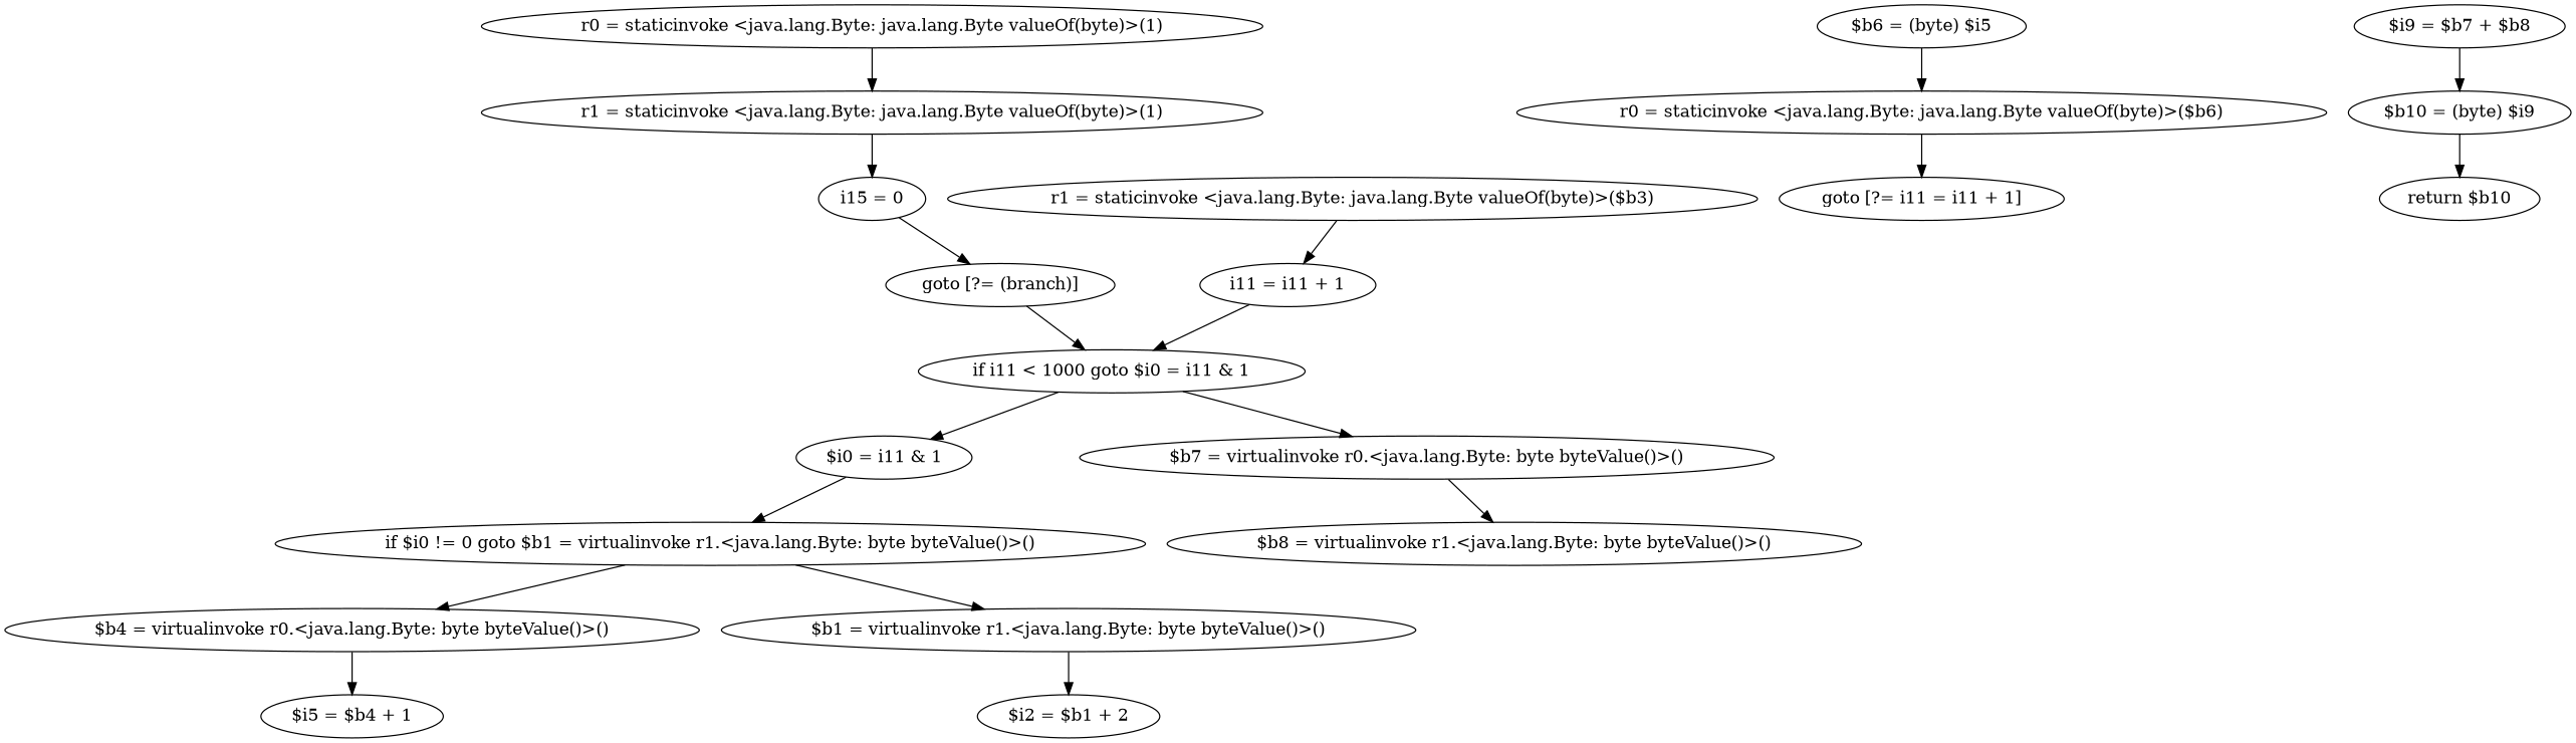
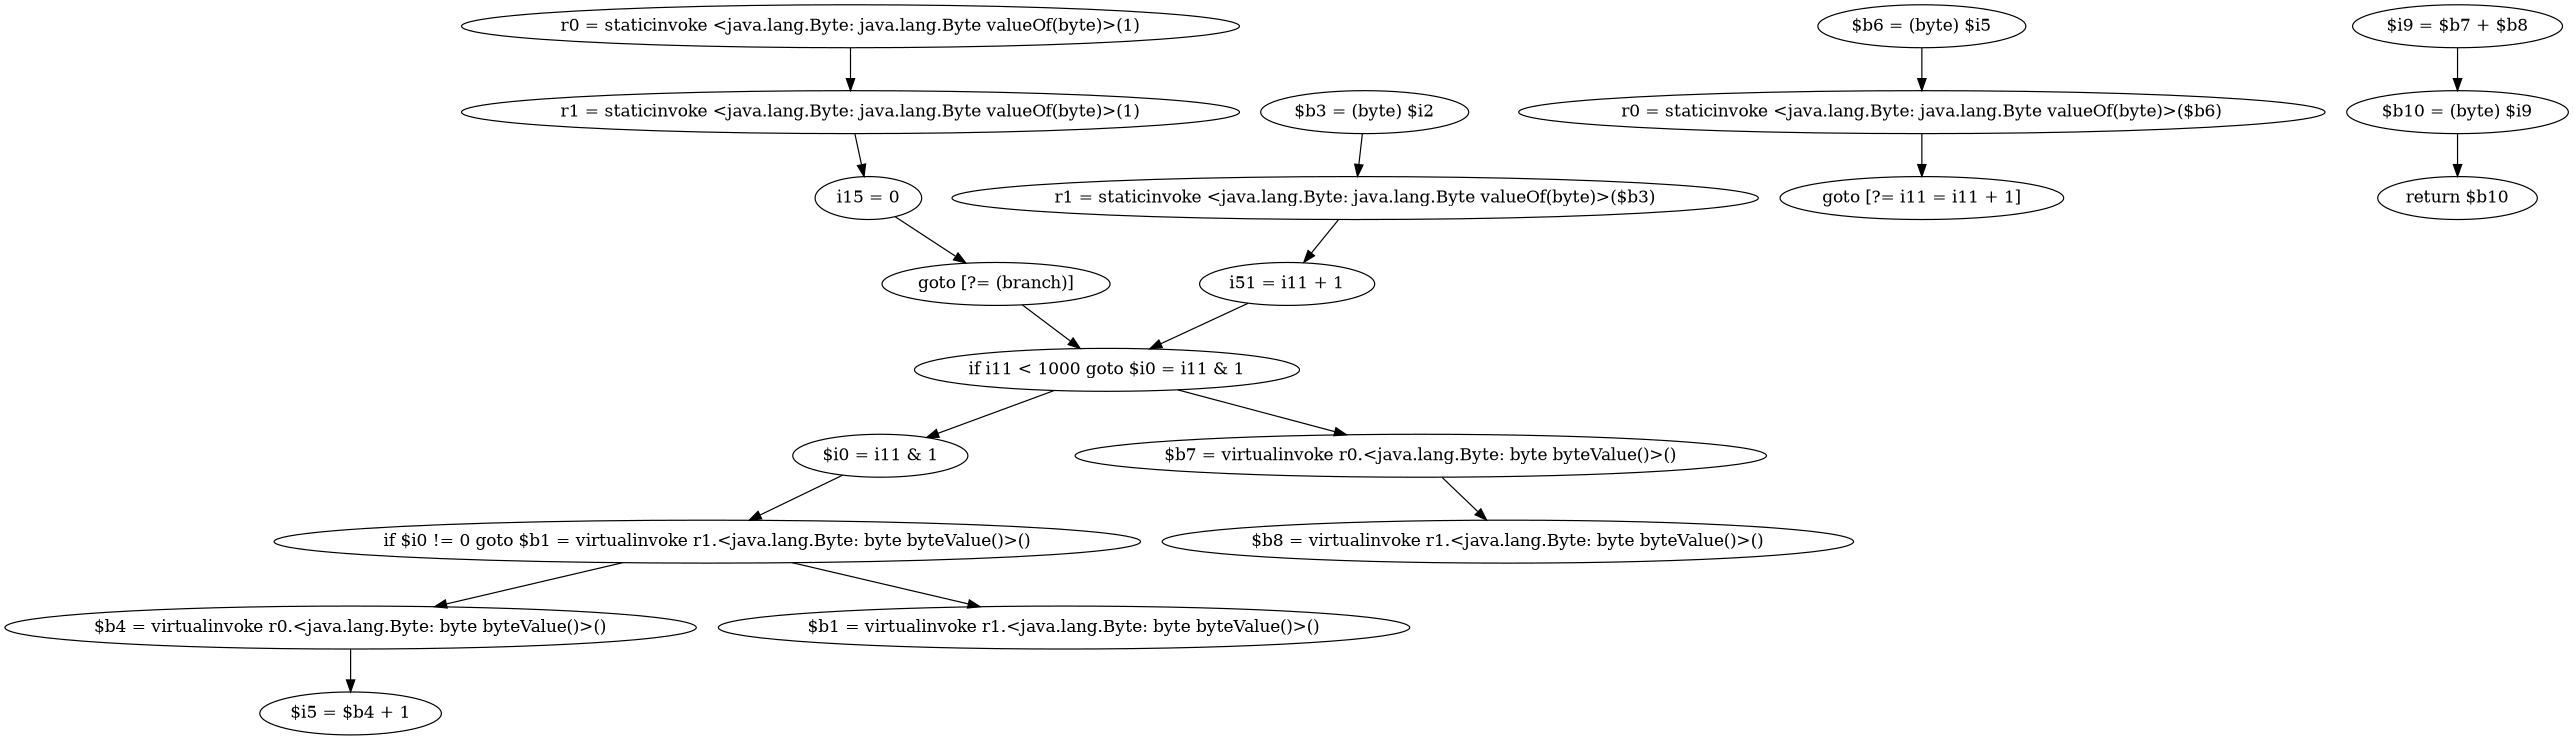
  digraph {
    "r0 = staticinvoke <java.lang.Byte: java.lang.Byte valueOf(byte)>(1)"
    "r1 = staticinvoke <java.lang.Byte: java.lang.Byte valueOf(byte)>(1)"
    n3 [label="i15 = 0"]
    "goto [?= (branch)]"
    "if i11 < 1000 goto $i0 = i11 & 1"
    "$i0 = i11 & 1"
    "$b7 = virtualinvoke r0.<java.lang.Byte: byte byteValue()>()"
    "if $i0 != 0 goto $b1 = virtualinvoke r1.<java.lang.Byte: byte byteValue()>()"
    "$b4 = virtualinvoke r0.<java.lang.Byte: byte byteValue()>()"
    "$b1 = virtualinvoke r1.<java.lang.Byte: byte byteValue()>()"
    "$i5 = $b4 + 1"
-   "$i2 = $b1 + 2"
    "$b6 = (byte) $i5"
    "r0 = staticinvoke <java.lang.Byte: java.lang.Byte valueOf(byte)>($b6)"
    "goto [?= i11 = i11 + 1]"
-   "i11 = i11 + 1"
+   "i11 = i11 + 1" [label="i51 = i11 + 1"]
+   "$b3 = (byte) $i2"
    "r1 = staticinvoke <java.lang.Byte: java.lang.Byte valueOf(byte)>($b3)"
    "$b8 = virtualinvoke r1.<java.lang.Byte: byte byteValue()>()"
    "$i9 = $b7 + $b8"
    "$b10 = (byte) $i9"
    "return $b10"
    "r0 = staticinvoke <java.lang.Byte: java.lang.Byte valueOf(byte)>(1)" -> "r1 = staticinvoke <java.lang.Byte: java.lang.Byte valueOf(byte)>(1)"
    "r1 = staticinvoke <java.lang.Byte: java.lang.Byte valueOf(byte)>(1)" -> n3
    n3 -> "goto [?= (branch)]"
    "goto [?= (branch)]" -> "if i11 < 1000 goto $i0 = i11 & 1"
    "if i11 < 1000 goto $i0 = i11 & 1" -> "$i0 = i11 & 1"
    "if i11 < 1000 goto $i0 = i11 & 1" -> "$b7 = virtualinvoke r0.<java.lang.Byte: byte byteValue()>()"
    "$i0 = i11 & 1" -> "if $i0 != 0 goto $b1 = virtualinvoke r1.<java.lang.Byte: byte byteValue()>()"
    "$b7 = virtualinvoke r0.<java.lang.Byte: byte byteValue()>()" -> "$b8 = virtualinvoke r1.<java.lang.Byte: byte byteValue()>()"
    "if $i0 != 0 goto $b1 = virtualinvoke r1.<java.lang.Byte: byte byteValue()>()" -> "$b4 = virtualinvoke r0.<java.lang.Byte: byte byteValue()>()"
    "if $i0 != 0 goto $b1 = virtualinvoke r1.<java.lang.Byte: byte byteValue()>()" -> "$b1 = virtualinvoke r1.<java.lang.Byte: byte byteValue()>()"
    "$b4 = virtualinvoke r0.<java.lang.Byte: byte byteValue()>()" -> "$i5 = $b4 + 1"
-   "$b1 = virtualinvoke r1.<java.lang.Byte: byte byteValue()>()" -> "$i2 = $b1 + 2"
    "$b6 = (byte) $i5" -> "r0 = staticinvoke <java.lang.Byte: java.lang.Byte valueOf(byte)>($b6)"
    "r0 = staticinvoke <java.lang.Byte: java.lang.Byte valueOf(byte)>($b6)" -> "goto [?= i11 = i11 + 1]"
    "i11 = i11 + 1" -> "if i11 < 1000 goto $i0 = i11 & 1"
+   "$b3 = (byte) $i2" -> "r1 = staticinvoke <java.lang.Byte: java.lang.Byte valueOf(byte)>($b3)"
    "r1 = staticinvoke <java.lang.Byte: java.lang.Byte valueOf(byte)>($b3)" -> "i11 = i11 + 1"
    "$i9 = $b7 + $b8" -> "$b10 = (byte) $i9"
    "$b10 = (byte) $i9" -> "return $b10"
  }
